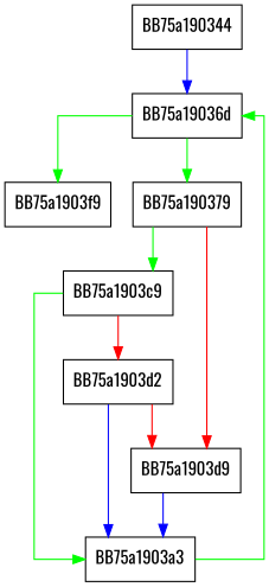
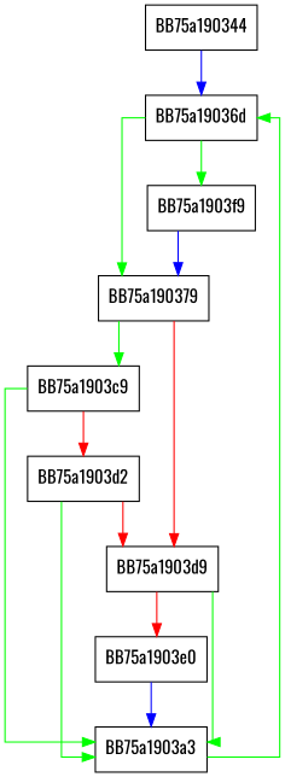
  digraph {
    fontname=Oswald
    splines=ortho
    node [fontname=Oswald shape=box]
    edge [color=green fontname=Oswald]
    BB75a190344
    BB75a19036d
    BB75a1903f9
    BB75a190379
    BB75a1903c9
    BB75a1903d9
    BB75a1903a3
    BB75a1903d2
+   BB75a1903e0
    BB75a190344 -> BB75a19036d [color=blue]
    BB75a19036d -> BB75a1903f9
    BB75a19036d -> BB75a190379
+   BB75a1903f9 -> BB75a190379 [color=blue]
    BB75a190379 -> BB75a1903c9
    BB75a190379 -> BB75a1903d9 [color=red]
    BB75a1903c9 -> BB75a1903a3
    BB75a1903c9 -> BB75a1903d2 [color=red]
-   BB75a1903d9 -> BB75a1903a3 [color=blue]
+   BB75a1903d9 -> BB75a1903a3
+   BB75a1903d9 -> BB75a1903e0 [color=red]
    BB75a1903a3 -> BB75a19036d
    BB75a1903d2 -> BB75a1903d9 [color=red]
-   BB75a1903d2 -> BB75a1903a3 [color=blue]
+   BB75a1903d2 -> BB75a1903a3
+   BB75a1903e0 -> BB75a1903a3 [color=blue]
  }
